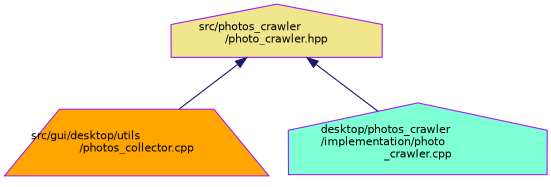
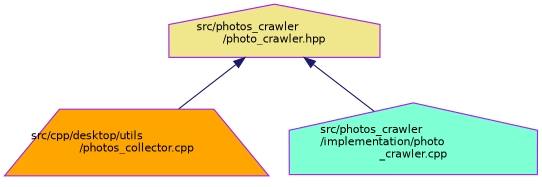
  digraph {
    node [color=purple fontname=Helvetica fontsize=10 shape=house style=filled]
    edge [color=midnightblue dir=back fontname=Helvetica fontsize=10 labelfontname=Helvetica labelfontsize=10 style=solid]
    n1 [fillcolor=khaki fontcolor=black height=0.2 label="src/photos_crawler\l/photo_crawler.hpp" width=0.4]
-   n2 [fillcolor=orange height=0.2 label="src/gui/desktop/utils\l/photos_collector.cpp" shape=trapezium width=0.4]
-   n3 [fillcolor=aquamarine height=0.2 label="desktop/photos_crawler\l/implementation/photo\l_crawler.cpp" width=0.4]
+   n2 [fillcolor=orange height=0.2 label="src/cpp/desktop/utils\l/photos_collector.cpp" shape=trapezium width=0.4]
+   n3 [fillcolor=aquamarine height=0.2 label="src/photos_crawler\l/implementation/photo\l_crawler.cpp" width=0.4]
    n1 -> n2
    n1 -> n3
  }
